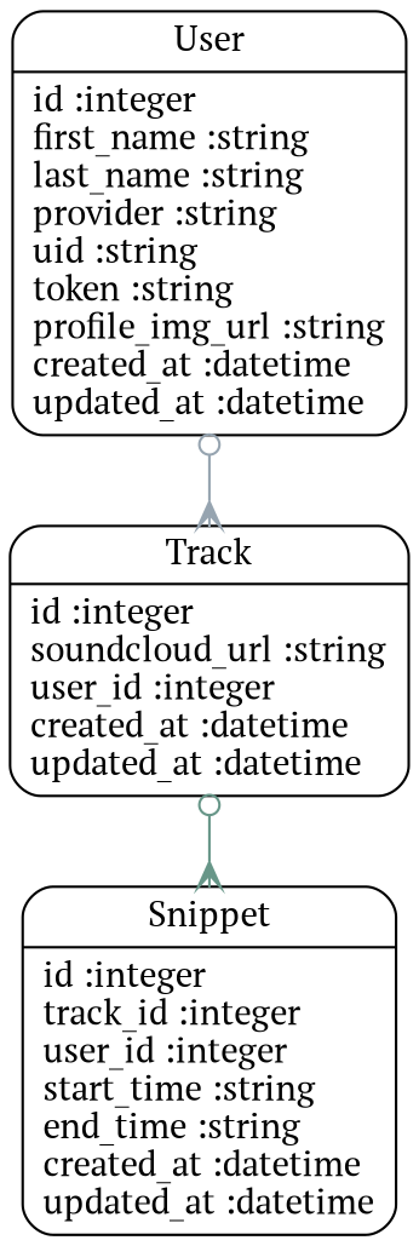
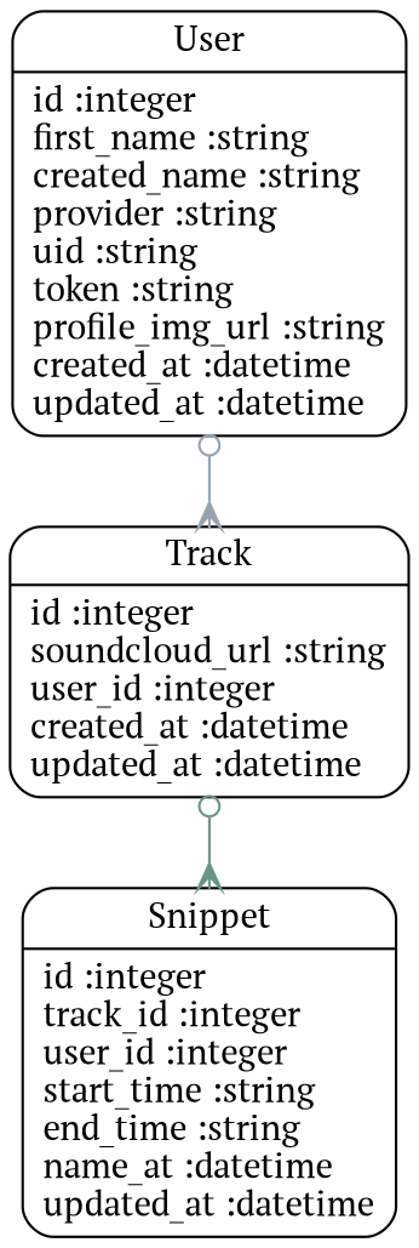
  digraph {
    fontname="PT Serif"
    splines=true
    node [fontname="PT Serif" shape=Mrecord]
    edge [arrowhead=crow arrowtail=odot dir=both fontname="PT Serif"]
-   n1 [label="{Snippet|id :integer\ltrack_id :integer\luser_id :integer\lstart_time :string\lend_time :string\lcreated_at :datetime\lupdated_at :datetime\l}"]
+   n1 [label="{Snippet|id :integer\ltrack_id :integer\luser_id :integer\lstart_time :string\lend_time :string\lname_at :datetime\lupdated_at :datetime\l}"]
    n2 [label="{Track|id :integer\lsoundcloud_url :string\luser_id :integer\lcreated_at :datetime\lupdated_at :datetime\l}"]
-   n3 [label="{User|id :integer\lfirst_name :string\llast_name :string\lprovider :string\luid :string\ltoken :string\lprofile_img_url :string\lcreated_at :datetime\lupdated_at :datetime\l}"]
+   n3 [label="{User|id :integer\lfirst_name :string\lcreated_name :string\lprovider :string\luid :string\ltoken :string\lprofile_img_url :string\lcreated_at :datetime\lupdated_at :datetime\l}"]
    n2 -> n1 [color="#679688"]
    n3 -> n2 [color="#96A4B0"]
  }
